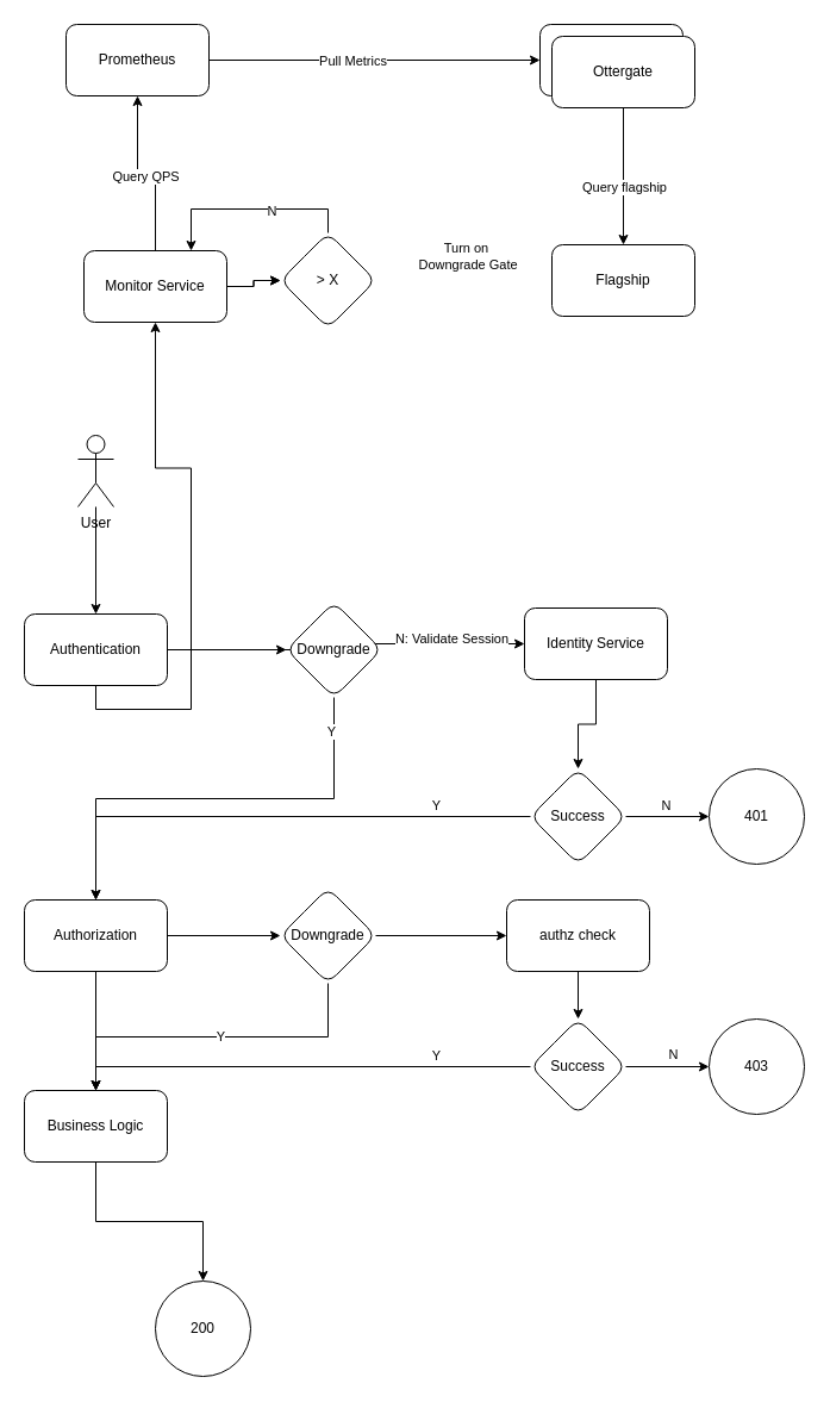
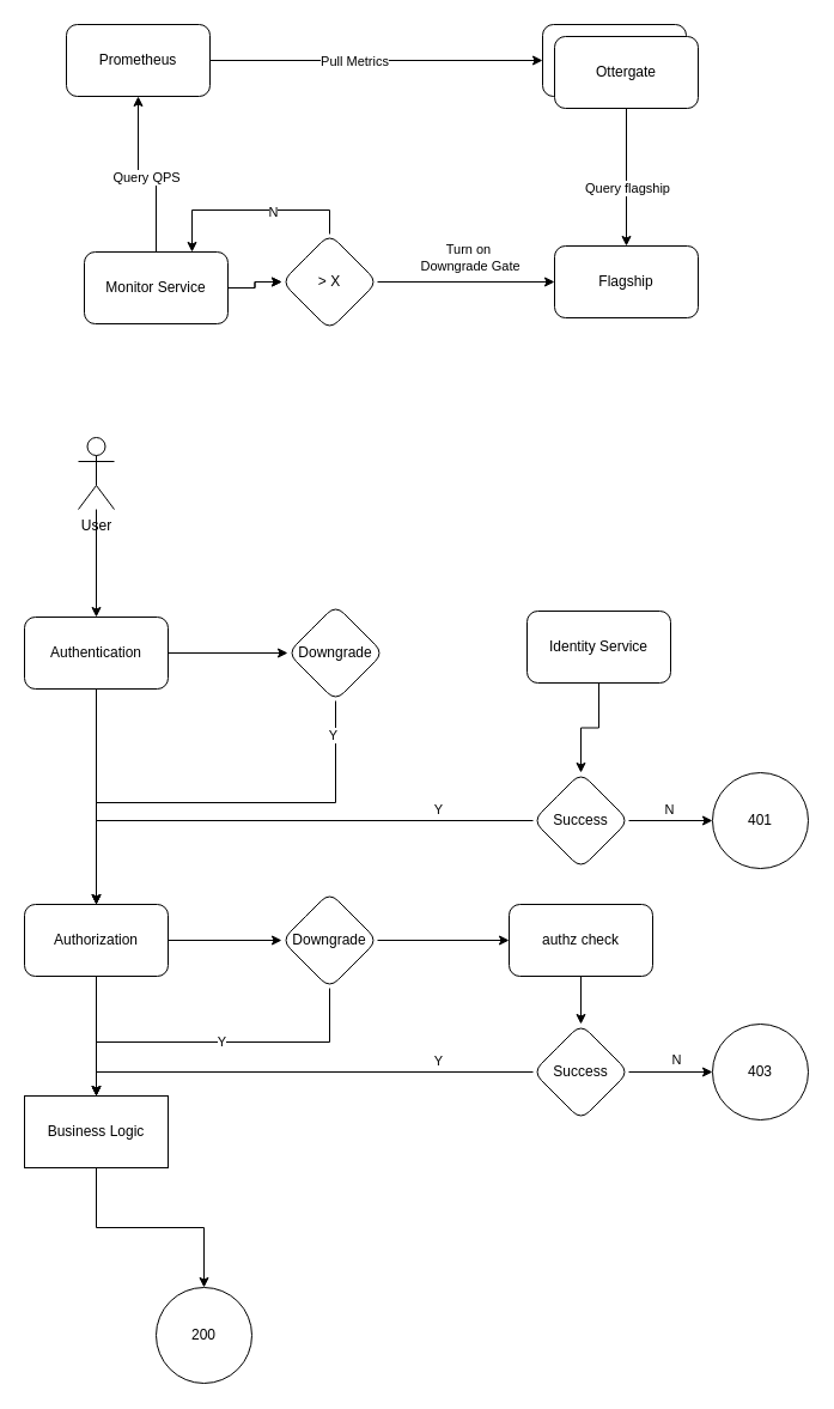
  <mxCell id="0" />
  <mxCell id="1" parent="0" />
  <mxCell id="2" style="edgeStyle=orthogonalEdgeStyle;rounded=0;orthogonalLoop=1;jettySize=auto;html=1;exitX=1;exitY=0.5;exitDx=0;exitDy=0;entryX=0;entryY=0.5;entryDx=0;entryDy=0;" edge="1" parent="1" source="4" target="13"><mxGeometry relative="1" as="geometry" /></mxCell>
  <mxCell id="3" value="Pull Metrics" style="edgeLabel;html=1;align=center;verticalAlign=middle;resizable=0;points=[];" vertex="1" connectable="0" parent="2"><mxGeometry x="-0.137" relative="1" as="geometry"><mxPoint as="offset" /></mxGeometry></mxCell>
  <mxCell id="4" value="Prometheus" style="rounded=1;whiteSpace=wrap;html=1;" vertex="1" parent="1"><mxGeometry x="55" y="20" width="120" height="60" as="geometry" /></mxCell>
  <mxCell id="5" style="edgeStyle=orthogonalEdgeStyle;rounded=0;orthogonalLoop=1;jettySize=auto;html=1;exitX=0.5;exitY=0;exitDx=0;exitDy=0;" edge="1" parent="1" source="9" target="4"><mxGeometry relative="1" as="geometry" /></mxCell>
  <mxCell id="6" value="Query QPS" style="edgeLabel;html=1;align=center;verticalAlign=middle;resizable=0;points=[];" vertex="1" connectable="0" parent="5"><mxGeometry x="0.015" y="2" relative="1" as="geometry"><mxPoint as="offset" /></mxGeometry></mxCell>
+ <mxCell id="7" style="edgeStyle=orthogonalEdgeStyle;rounded=0;orthogonalLoop=1;jettySize=auto;html=1;exitX=1;exitY=0.5;exitDx=0;exitDy=0;" edge="1" parent="1" source="19" target="12"><mxGeometry relative="1" as="geometry" /></mxCell>
  <mxCell id="8" value="" style="edgeStyle=orthogonalEdgeStyle;rounded=0;orthogonalLoop=1;jettySize=auto;html=1;" edge="1" parent="1" source="9" target="19"><mxGeometry relative="1" as="geometry" /></mxCell>
  <mxCell id="9" value="Monitor Service" style="rounded=1;whiteSpace=wrap;html=1;" vertex="1" parent="1"><mxGeometry x="70" y="210" width="120" height="60" as="geometry" /></mxCell>
  <mxCell id="10" style="edgeStyle=orthogonalEdgeStyle;rounded=0;orthogonalLoop=1;jettySize=auto;html=1;entryX=0.5;entryY=0;entryDx=0;entryDy=0;" edge="1" parent="1" source="14" target="12"><mxGeometry relative="1" as="geometry" /></mxCell>
  <mxCell id="11" value="Query flagship" style="edgeLabel;html=1;align=center;verticalAlign=middle;resizable=0;points=[];" vertex="1" connectable="0" parent="10"><mxGeometry x="0.143" relative="1" as="geometry"><mxPoint as="offset" /></mxGeometry></mxCell>
  <mxCell id="12" value="Flagship" style="rounded=1;whiteSpace=wrap;html=1;" vertex="1" parent="1"><mxGeometry x="463" y="205" width="120" height="60" as="geometry" /></mxCell>
  <mxCell id="13" value="" style="rounded=1;whiteSpace=wrap;html=1;" vertex="1" parent="1"><mxGeometry x="453" y="20" width="120" height="60" as="geometry" /></mxCell>
  <mxCell id="14" value="Ottergate" style="rounded=1;whiteSpace=wrap;html=1;" vertex="1" parent="1"><mxGeometry x="463" y="30" width="120" height="60" as="geometry" /></mxCell>
  <mxCell id="15" value="" style="edgeStyle=orthogonalEdgeStyle;rounded=0;orthogonalLoop=1;jettySize=auto;html=1;exitX=1;exitY=0.5;exitDx=0;exitDy=0;" edge="1" parent="1" source="9" target="19"><mxGeometry relative="1" as="geometry"><mxPoint x="175" y="235" as="sourcePoint" /><mxPoint x="505" y="235" as="targetPoint" /></mxGeometry></mxCell>
  <mxCell id="16" value="Turn on&lt;br&gt;&amp;nbsp;Downgrade Gate" style="edgeLabel;html=1;align=center;verticalAlign=middle;resizable=0;points=[];" vertex="1" connectable="0" parent="15"><mxGeometry x="-0.241" y="3" relative="1" as="geometry"><mxPoint x="181" y="-23" as="offset" /></mxGeometry></mxCell>
  <mxCell id="17" style="edgeStyle=orthogonalEdgeStyle;rounded=0;orthogonalLoop=1;jettySize=auto;html=1;exitX=0.5;exitY=0;exitDx=0;exitDy=0;entryX=0.75;entryY=0;entryDx=0;entryDy=0;" edge="1" parent="1" source="19" target="9"><mxGeometry relative="1" as="geometry" /></mxCell>
  <mxCell id="18" value="N" style="edgeLabel;html=1;align=center;verticalAlign=middle;resizable=0;points=[];" vertex="1" connectable="0" parent="17"><mxGeometry x="-0.197" y="1" relative="1" as="geometry"><mxPoint as="offset" /></mxGeometry></mxCell>
  <mxCell id="19" value="&amp;gt; X" style="rhombus;whiteSpace=wrap;html=1;rounded=1;" vertex="1" parent="1"><mxGeometry x="235" y="195" width="80" height="80" as="geometry" /></mxCell>
  <mxCell id="20" value="" style="edgeStyle=orthogonalEdgeStyle;rounded=0;orthogonalLoop=1;jettySize=auto;html=1;entryX=0.5;entryY=0;entryDx=0;entryDy=0;" edge="1" parent="1" source="21" target="24"><mxGeometry relative="1" as="geometry"><mxPoint x="80" y="515" as="targetPoint" /></mxGeometry></mxCell>
  <mxCell id="21" value="User" style="shape=umlActor;verticalLabelPosition=bottom;verticalAlign=top;html=1;outlineConnect=0;" vertex="1" parent="1"><mxGeometry x="65" y="365" width="30" height="60" as="geometry" /></mxCell>
- <mxCell id="22" style="edgeStyle=orthogonalEdgeStyle;rounded=0;orthogonalLoop=1;jettySize=auto;html=1;exitX=0.5;exitY=1;exitDx=0;exitDy=0;" edge="1" parent="1" source="24" target="9"><mxGeometry relative="1" as="geometry" /></mxCell>
+ <mxCell id="22" style="edgeStyle=orthogonalEdgeStyle;rounded=0;orthogonalLoop=1;jettySize=auto;html=1;exitX=0.5;exitY=1;exitDx=0;exitDy=0;entryX=0.5;entryY=0;entryDx=0;entryDy=0;" edge="1" parent="1" source="24" target="29"><mxGeometry relative="1" as="geometry" /></mxCell>
  <mxCell id="23" value="" style="edgeStyle=orthogonalEdgeStyle;rounded=0;orthogonalLoop=1;jettySize=auto;html=1;" edge="1" parent="1" source="24" target="36"><mxGeometry relative="1" as="geometry" /></mxCell>
  <mxCell id="24" value="Authentication" style="rounded=1;whiteSpace=wrap;html=1;" vertex="1" parent="1"><mxGeometry x="20" y="515" width="120" height="60" as="geometry" /></mxCell>
- <mxCell id="25" value="" style="edgeStyle=orthogonalEdgeStyle;rounded=0;orthogonalLoop=1;jettySize=auto;html=1;exitX=1;exitY=0.5;exitDx=0;exitDy=0;" edge="1" parent="1" source="24" target="33"><mxGeometry relative="1" as="geometry" /></mxCell>
- <mxCell id="26" value="N: Validate Session" style="edgeLabel;html=1;align=center;verticalAlign=middle;resizable=0;points=[];" vertex="1" connectable="0" parent="25"><mxGeometry x="-0.13" y="1" relative="1" as="geometry"><mxPoint x="105" y="-9" as="offset" /></mxGeometry></mxCell>
  <mxCell id="27" style="edgeStyle=orthogonalEdgeStyle;rounded=0;orthogonalLoop=1;jettySize=auto;html=1;exitX=0.5;exitY=1;exitDx=0;exitDy=0;" edge="1" parent="1" source="29" target="31"><mxGeometry relative="1" as="geometry" /></mxCell>
  <mxCell id="28" value="" style="edgeStyle=orthogonalEdgeStyle;rounded=0;orthogonalLoop=1;jettySize=auto;html=1;" edge="1" parent="1" source="29" target="46"><mxGeometry relative="1" as="geometry" /></mxCell>
  <mxCell id="29" value="Authorization" style="rounded=1;whiteSpace=wrap;html=1;" vertex="1" parent="1"><mxGeometry x="20" y="755" width="120" height="60" as="geometry" /></mxCell>
  <mxCell id="30" style="edgeStyle=orthogonalEdgeStyle;rounded=0;orthogonalLoop=1;jettySize=auto;html=1;exitX=0.5;exitY=1;exitDx=0;exitDy=0;" edge="1" parent="1" source="31" target="54"><mxGeometry relative="1" as="geometry" /></mxCell>
- <mxCell id="31" value="Business Logic" style="rounded=1;whiteSpace=wrap;html=1;" vertex="1" parent="1"><mxGeometry x="20" y="915" width="120" height="60" as="geometry" /></mxCell>
+ <mxCell id="31" value="Business Logic" style="whiteSpace=wrap;html=1;rounded=0;" vertex="1" parent="1"><mxGeometry x="20" y="915" width="120" height="60" as="geometry" /></mxCell>
  <mxCell id="32" value="" style="edgeStyle=orthogonalEdgeStyle;rounded=0;orthogonalLoop=1;jettySize=auto;html=1;" edge="1" parent="1" source="33" target="42"><mxGeometry relative="1" as="geometry" /></mxCell>
  <mxCell id="33" value="Identity Service" style="whiteSpace=wrap;html=1;rounded=1;" vertex="1" parent="1"><mxGeometry x="440" y="510" width="120" height="60" as="geometry" /></mxCell>
  <mxCell id="34" style="edgeStyle=orthogonalEdgeStyle;rounded=0;orthogonalLoop=1;jettySize=auto;html=1;exitX=0.5;exitY=1;exitDx=0;exitDy=0;entryX=0.5;entryY=0;entryDx=0;entryDy=0;" edge="1" parent="1" source="36" target="29"><mxGeometry relative="1" as="geometry" /></mxCell>
  <mxCell id="35" value="Y" style="edgeLabel;html=1;align=center;verticalAlign=middle;resizable=0;points=[];" vertex="1" connectable="0" parent="34"><mxGeometry x="-0.85" y="-3" relative="1" as="geometry"><mxPoint as="offset" /></mxGeometry></mxCell>
  <mxCell id="36" value="Downgrade" style="rhombus;whiteSpace=wrap;html=1;rounded=1;" vertex="1" parent="1"><mxGeometry x="240" y="505" width="80" height="80" as="geometry" /></mxCell>
  <mxCell id="37" value="401" style="ellipse;whiteSpace=wrap;html=1;aspect=fixed;" vertex="1" parent="1"><mxGeometry x="595" y="645" width="80" height="80" as="geometry" /></mxCell>
  <mxCell id="38" style="edgeStyle=orthogonalEdgeStyle;rounded=0;orthogonalLoop=1;jettySize=auto;html=1;exitX=1;exitY=0.5;exitDx=0;exitDy=0;entryX=0;entryY=0.5;entryDx=0;entryDy=0;" edge="1" parent="1" source="42" target="37"><mxGeometry relative="1" as="geometry" /></mxCell>
  <mxCell id="39" value="N" style="edgeLabel;html=1;align=center;verticalAlign=middle;resizable=0;points=[];" vertex="1" connectable="0" parent="38"><mxGeometry x="-0.063" y="-1" relative="1" as="geometry"><mxPoint y="-11" as="offset" /></mxGeometry></mxCell>
  <mxCell id="40" style="edgeStyle=orthogonalEdgeStyle;rounded=0;orthogonalLoop=1;jettySize=auto;html=1;exitX=0;exitY=0.5;exitDx=0;exitDy=0;entryX=0.5;entryY=0;entryDx=0;entryDy=0;" edge="1" parent="1" source="42" target="29"><mxGeometry relative="1" as="geometry" /></mxCell>
  <mxCell id="41" value="Y" style="edgeLabel;html=1;align=center;verticalAlign=middle;resizable=0;points=[];" vertex="1" connectable="0" parent="40"><mxGeometry x="-0.001" y="-6" relative="1" as="geometry"><mxPoint x="137" y="-4" as="offset" /></mxGeometry></mxCell>
  <mxCell id="42" value="Success" style="rhombus;whiteSpace=wrap;html=1;rounded=1;" vertex="1" parent="1"><mxGeometry x="445" y="645" width="80" height="80" as="geometry" /></mxCell>
  <mxCell id="43" style="edgeStyle=orthogonalEdgeStyle;rounded=0;orthogonalLoop=1;jettySize=auto;html=1;exitX=0.5;exitY=1;exitDx=0;exitDy=0;entryX=0.5;entryY=0;entryDx=0;entryDy=0;" edge="1" parent="1" source="46" target="31"><mxGeometry relative="1" as="geometry" /></mxCell>
  <mxCell id="44" value="Y" style="edgeLabel;html=1;align=center;verticalAlign=middle;resizable=0;points=[];" vertex="1" connectable="0" parent="43"><mxGeometry x="-0.049" y="-1" relative="1" as="geometry"><mxPoint as="offset" /></mxGeometry></mxCell>
  <mxCell id="45" value="" style="edgeStyle=orthogonalEdgeStyle;rounded=0;orthogonalLoop=1;jettySize=auto;html=1;" edge="1" parent="1" source="46" target="49"><mxGeometry relative="1" as="geometry" /></mxCell>
  <mxCell id="46" value="Downgrade" style="rhombus;whiteSpace=wrap;html=1;rounded=1;" vertex="1" parent="1"><mxGeometry x="235" y="745" width="80" height="80" as="geometry" /></mxCell>
  <mxCell id="47" value="403" style="ellipse;whiteSpace=wrap;html=1;aspect=fixed;" vertex="1" parent="1"><mxGeometry x="595" y="855" width="80" height="80" as="geometry" /></mxCell>
  <mxCell id="48" value="" style="edgeStyle=orthogonalEdgeStyle;rounded=0;orthogonalLoop=1;jettySize=auto;html=1;" edge="1" parent="1" source="49" target="53"><mxGeometry relative="1" as="geometry" /></mxCell>
  <mxCell id="49" value="authz check" style="whiteSpace=wrap;html=1;rounded=1;" vertex="1" parent="1"><mxGeometry x="425" y="755" width="120" height="60" as="geometry" /></mxCell>
  <mxCell id="50" value="N" style="edgeStyle=orthogonalEdgeStyle;rounded=0;orthogonalLoop=1;jettySize=auto;html=1;exitX=1;exitY=0.5;exitDx=0;exitDy=0;entryX=0;entryY=0.5;entryDx=0;entryDy=0;" edge="1" parent="1" source="53" target="47"><mxGeometry x="0.143" y="10" relative="1" as="geometry"><mxPoint as="offset" /></mxGeometry></mxCell>
  <mxCell id="51" style="edgeStyle=orthogonalEdgeStyle;rounded=0;orthogonalLoop=1;jettySize=auto;html=1;exitX=0;exitY=0.5;exitDx=0;exitDy=0;entryX=0.5;entryY=0;entryDx=0;entryDy=0;" edge="1" parent="1" source="53" target="31"><mxGeometry relative="1" as="geometry" /></mxCell>
  <mxCell id="52" value="Y" style="edgeLabel;html=1;align=center;verticalAlign=middle;resizable=0;points=[];" vertex="1" connectable="0" parent="51"><mxGeometry x="-0.697" y="-2" relative="1" as="geometry"><mxPoint x="-22" y="-8" as="offset" /></mxGeometry></mxCell>
  <mxCell id="53" value="Success" style="rhombus;whiteSpace=wrap;html=1;rounded=1;" vertex="1" parent="1"><mxGeometry x="445" y="855" width="80" height="80" as="geometry" /></mxCell>
  <mxCell id="54" value="200" style="ellipse;whiteSpace=wrap;html=1;aspect=fixed;" vertex="1" parent="1"><mxGeometry x="130" y="1075" width="80" height="80" as="geometry" /></mxCell>
